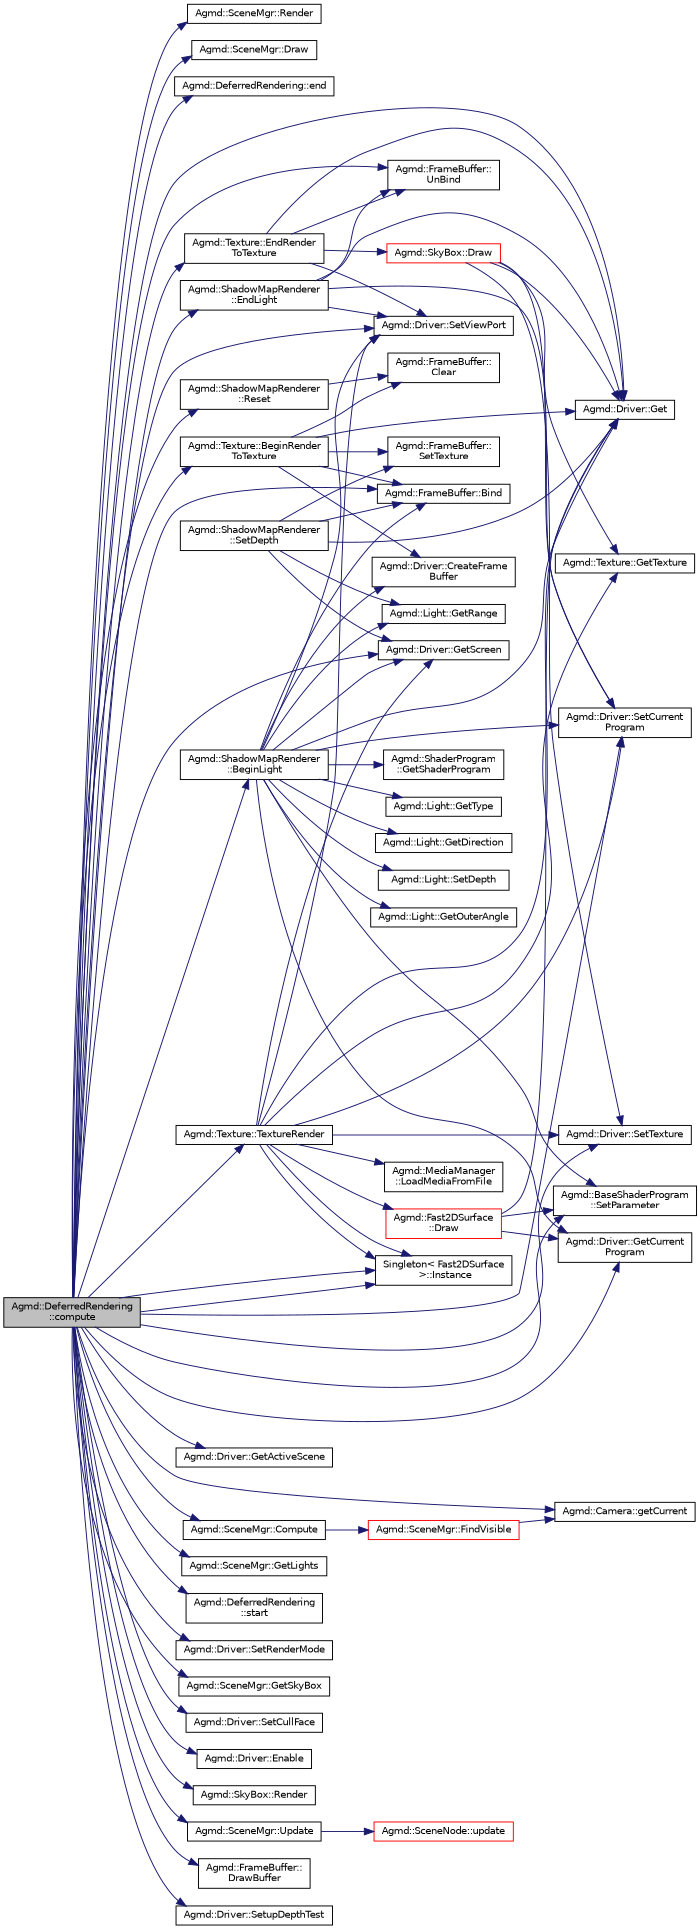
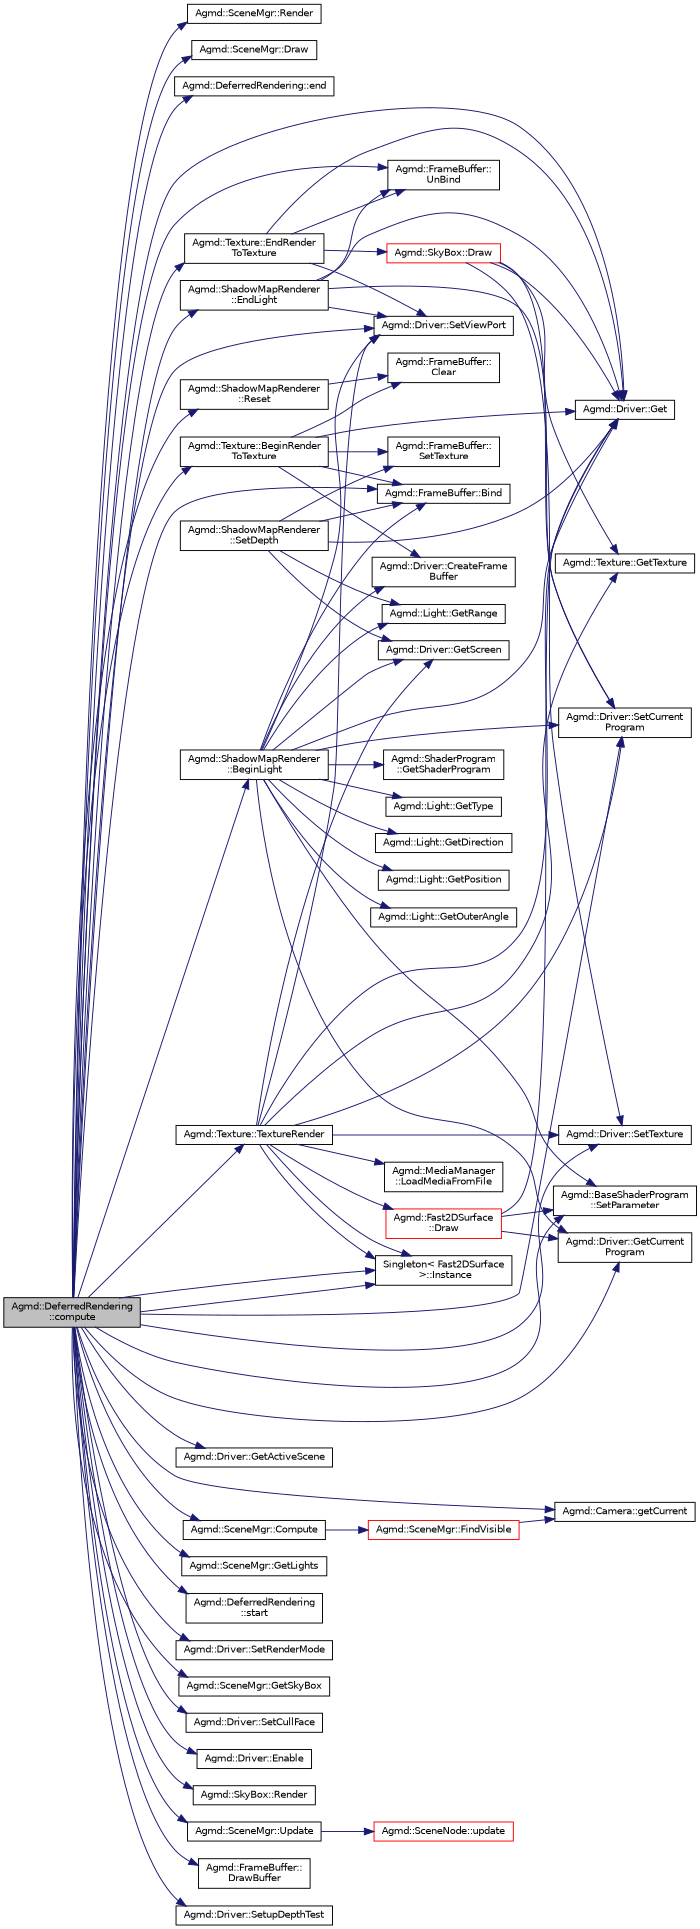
  digraph {
    rankdir=LR
    node [color=black fillcolor=white fontname=Helvetica fontsize=10 shape=record style=filled]
    edge [color=midnightblue fontname=Helvetica fontsize=10 labelfontname=Helvetica labelfontsize=10 style=solid]
    n1 [fillcolor=grey75 fontcolor=black height=0.2 label="Agmd::DeferredRendering\l::compute" width=0.4]
    n2 [height=0.2 label="Agmd::Driver::Get" width=0.4]
    n3 [height=0.2 label="Agmd::Driver::SetViewPort" width=0.4]
    n4 [height=0.2 label="Agmd::Driver::GetScreen" width=0.4]
    n5 [height=0.2 label="Agmd::Driver::GetActiveScene" width=0.4]
    n6 [height=0.2 label="Agmd::Camera::getCurrent" width=0.4]
    n7 [height=0.2 label="Agmd::SceneMgr::GetLights" width=0.4]
    n8 [height=0.2 label="Agmd::DeferredRendering\l::start" width=0.4]
    n9 [height=0.2 label="Agmd::Driver::SetRenderMode" width=0.4]
    n10 [height=0.2 label="Agmd::SceneMgr::GetSkyBox" width=0.4]
    n11 [height=0.2 label="Agmd::Driver::SetCullFace" width=0.4]
    n12 [height=0.2 label="Agmd::Driver::Enable" width=0.4]
    n13 [height=0.2 label="Agmd::SkyBox::Render" width=0.4]
    n14 [height=0.2 label="Agmd::Driver::SetCurrent\lProgram" width=0.4]
    n15 [height=0.2 label="Agmd::Driver::SetTexture" width=0.4]
    n16 [height=0.2 label="Agmd::SceneMgr::Update" width=0.4]
    n17 [height=0.2 label="Agmd::SceneMgr::Compute" width=0.4]
    n18 [height=0.2 label="Agmd::FrameBuffer::\lDrawBuffer" width=0.4]
    n19 [height=0.2 label="Agmd::FrameBuffer::Bind" width=0.4]
    n20 [height=0.2 label="Agmd::Driver::SetupDepthTest" width=0.4]
    n21 [height=0.2 label="Agmd::SceneMgr::Render" width=0.4]
    n22 [height=0.2 label="Agmd::FrameBuffer::\lUnBind" width=0.4]
    n23 [height=0.2 label="Agmd::ShadowMapRenderer\l::Reset" width=0.4]
    n24 [height=0.2 label="Agmd::ShadowMapRenderer\l::BeginLight" width=0.4]
    n25 [height=0.2 label="Agmd::Driver::GetCurrent\lProgram" width=0.4]
    n26 [height=0.2 label="Agmd::BaseShaderProgram\l::SetParameter" width=0.4]
    n27 [height=0.2 label="Agmd::SceneMgr::Draw" width=0.4]
    n28 [height=0.2 label="Agmd::ShadowMapRenderer\l::EndLight" width=0.4]
    n29 [height=0.2 label="Agmd::Texture::BeginRender\lToTexture" width=0.4]
    n30 [height=0.2 label="Singleton\< Fast2DSurface\l \>::Instance" width=0.4]
    n31 [height=0.2 label="Agmd::Texture::EndRender\lToTexture" width=0.4]
    n32 [height=0.2 label="Agmd::Texture::TextureRender" width=0.4]
    n33 [height=0.2 label="Agmd::DeferredRendering::end" width=0.4]
    n34 [color=red height=0.2 label="Agmd::SceneNode::update" width=0.4]
    n35 [color=red height=0.2 label="Agmd::SceneMgr::FindVisible" width=0.4]
    n36 [height=0.2 label="Agmd::FrameBuffer::\lClear" width=0.4]
    n37 [height=0.2 label="Agmd::ShaderProgram\l::GetShaderProgram" width=0.4]
    n38 [height=0.2 label="Agmd::Light::GetType" width=0.4]
    n39 [height=0.2 label="Agmd::Light::GetRange" width=0.4]
    n40 [height=0.2 label="Agmd::Light::GetDirection" width=0.4]
-   n41 [height=0.2 label="Agmd::Light::SetDepth" width=0.4]
+   n41 [height=0.2 label="Agmd::Light::GetPosition" width=0.4]
    n42 [height=0.2 label="Agmd::Light::GetOuterAngle" width=0.4]
    n43 [height=0.2 label="Agmd::Driver::CreateFrame\lBuffer" width=0.4]
    n44 [height=0.2 label="Agmd::FrameBuffer::\lSetTexture" width=0.4]
    n45 [color=red height=0.2 label="Agmd::SkyBox::Draw" width=0.4]
    n46 [height=0.2 label="Agmd::Texture::GetTexture" width=0.4]
    n47 [height=0.2 label="Agmd::MediaManager\l::LoadMediaFromFile" width=0.4]
    n48 [color=red height=0.2 label="Agmd::Fast2DSurface\l::Draw" width=0.4]
    n49 [height=0.2 label="Agmd::ShadowMapRenderer\l::SetDepth" width=0.4]
    n1 -> n2
    n1 -> n3
-   n1 -> n4
    n1 -> n5
    n1 -> n6
    n1 -> n7
    n1 -> n8
    n1 -> n9
    n1 -> n10
    n1 -> n11
    n1 -> n12
    n1 -> n13
    n1 -> n14
    n1 -> n15
    n1 -> n16
    n1 -> n17
    n1 -> n18
    n1 -> n19
    n1 -> n20
    n1 -> n21
    n1 -> n22
    n1 -> n23
    n1 -> n24
    n1 -> n25
    n1 -> n26
    n1 -> n27
    n1 -> n28
    n1 -> n29
    n1 -> n30
    n1 -> n30
    n1 -> n31
    n1 -> n32
    n1 -> n33
    n16 -> n34
    n17 -> n35
    n23 -> n36
    n24 -> n2
    n24 -> n3
    n24 -> n4
    n24 -> n14
    n24 -> n19
    n24 -> n25
    n24 -> n26
    n24 -> n37
    n24 -> n38
    n24 -> n39
    n24 -> n40
    n24 -> n41
    n24 -> n42
    n24 -> n43
    n28 -> n2
    n28 -> n3
    n28 -> n14
    n28 -> n22
    n29 -> n2
    n29 -> n19
    n29 -> n36
    n29 -> n43
    n29 -> n44
    n31 -> n2
    n31 -> n3
    n31 -> n22
    n31 -> n45
    n32 -> n2
    n32 -> n3
    n32 -> n4
    n32 -> n14
    n32 -> n15
    n32 -> n30
    n32 -> n30
    n32 -> n46
    n32 -> n47
    n32 -> n48
    n35 -> n6
    n45 -> n2
    n45 -> n14
    n45 -> n15
    n45 -> n46
    n48 -> n2
    n48 -> n25
    n48 -> n26
    n49 -> n2
    n49 -> n4
    n49 -> n19
    n49 -> n39
    n49 -> n44
  }
